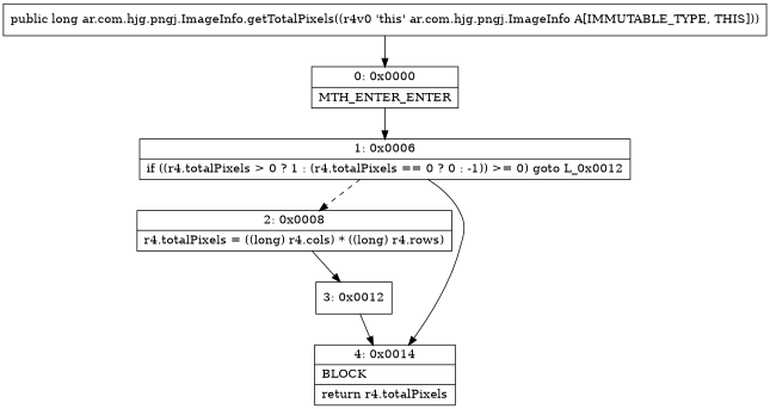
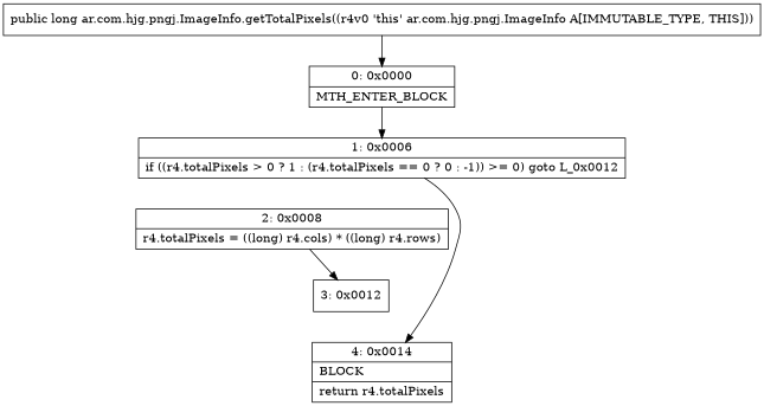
  digraph {
    node [shape=record]
-   n1 [label="{0\:\ 0x0000|MTH_ENTER_ENTER\l}"]
+   n1 [label="{0\:\ 0x0000|MTH_ENTER_BLOCK\l}"]
    n2 [label="{1\:\ 0x0006|if ((r4.totalPixels \> 0 ? 1 : (r4.totalPixels == 0 ? 0 : \-1)) \>= 0) goto L_0x0012\l}"]
    n3 [label="{2\:\ 0x0008|r4.totalPixels = ((long) r4.cols) * ((long) r4.rows)\l}"]
    n4 [label="{4\:\ 0x0014|BLOCK\l|return r4.totalPixels\l}"]
    n5 [label="{3\:\ 0x0012}"]
    n6 [label="{public long ar.com.hjg.pngj.ImageInfo.getTotalPixels((r4v0 'this' ar.com.hjg.pngj.ImageInfo A[IMMUTABLE_TYPE, THIS])) }"]
    n1 -> n2
-   n2 -> n3 [style=dashed]
    n2 -> n4
    n3 -> n5
-   n5 -> n4
    n6 -> n1
  }
